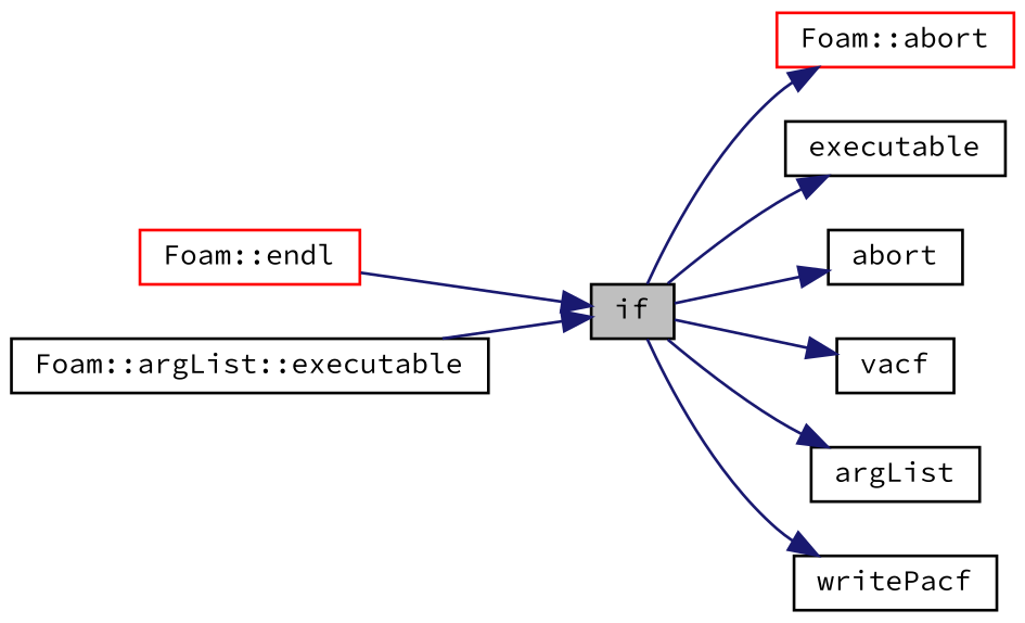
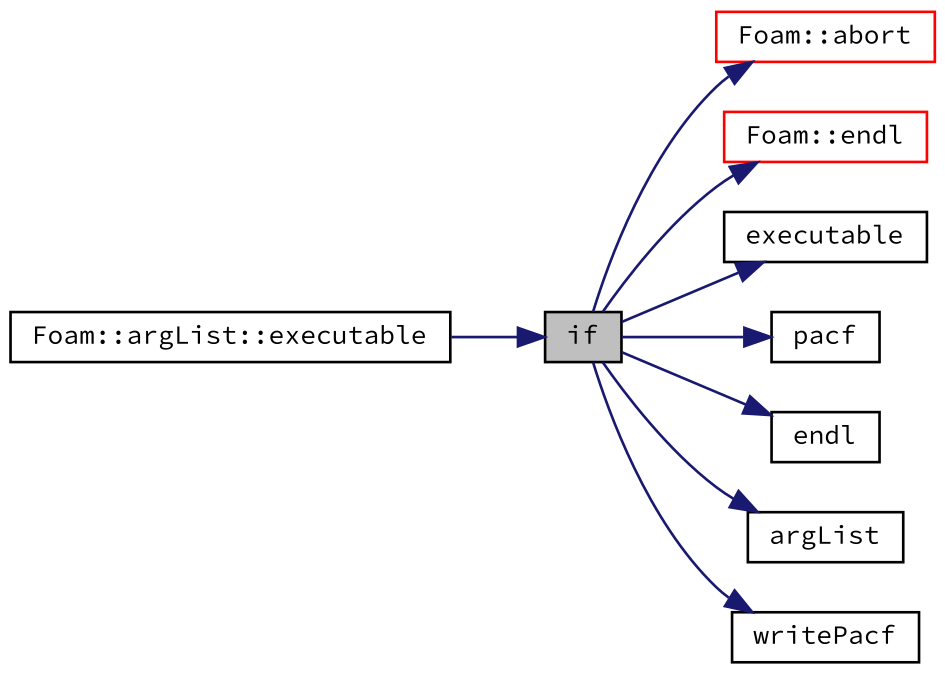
  digraph {
    fontname="Source Code Pro"
    rankdir=LR
    node [color=black fontname="Source Code Pro" fontsize=10 shape=record]
    edge [color=midnightblue fontname="Source Code Pro" fontsize=10 labelfontname=FreeSans labelfontsize=10 style=solid]
    n1 [fillcolor=grey75 fontcolor=black height=0.2 label=if style=filled width=0.4]
    n2 [color=red height=0.2 label="Foam::abort" width=0.4]
    n3 [color=red height=0.2 label="Foam::endl" width=0.4]
    n4 [height=0.2 label=executable width=0.4]
-   n5 [height=0.2 label=abort width=0.4]
-   n6 [height=0.2 label=vacf width=0.4]
+   n5 [height=0.2 label=pacf width=0.4]
+   n6 [height=0.2 label=endl width=0.4]
    n7 [height=0.2 label=argList width=0.4]
    n8 [height=0.2 label=writePacf width=0.4]
    n9 [height=0.2 label="Foam::argList::executable" width=0.4]
    n1 -> n2
-   n3 -> n1
+   n1 -> n3
    n1 -> n4
    n1 -> n5
    n1 -> n6
    n1 -> n7
    n1 -> n8
    n9 -> n1
  }
